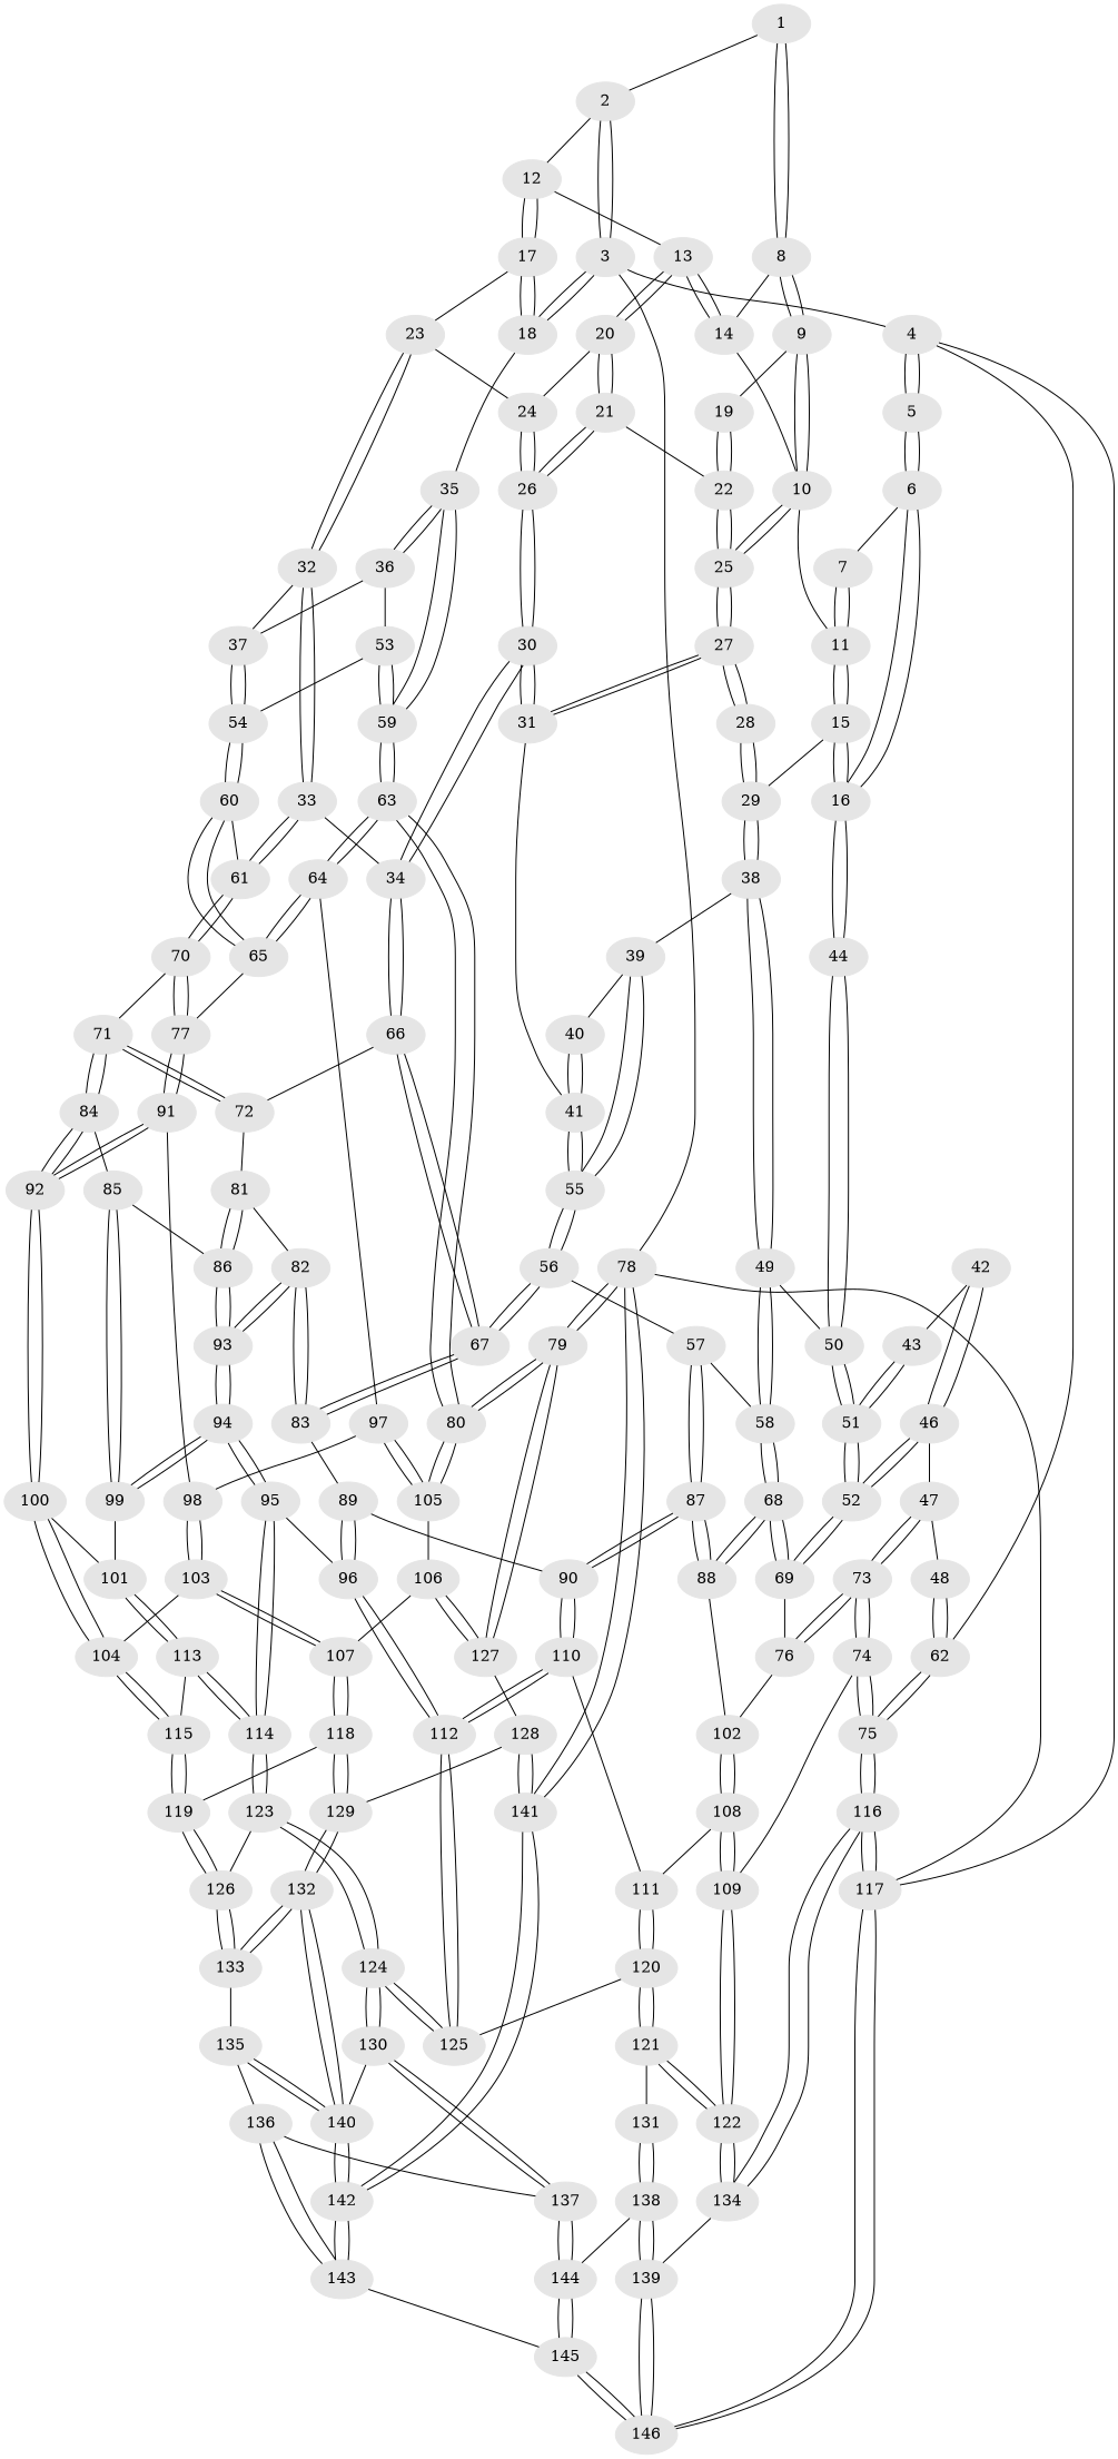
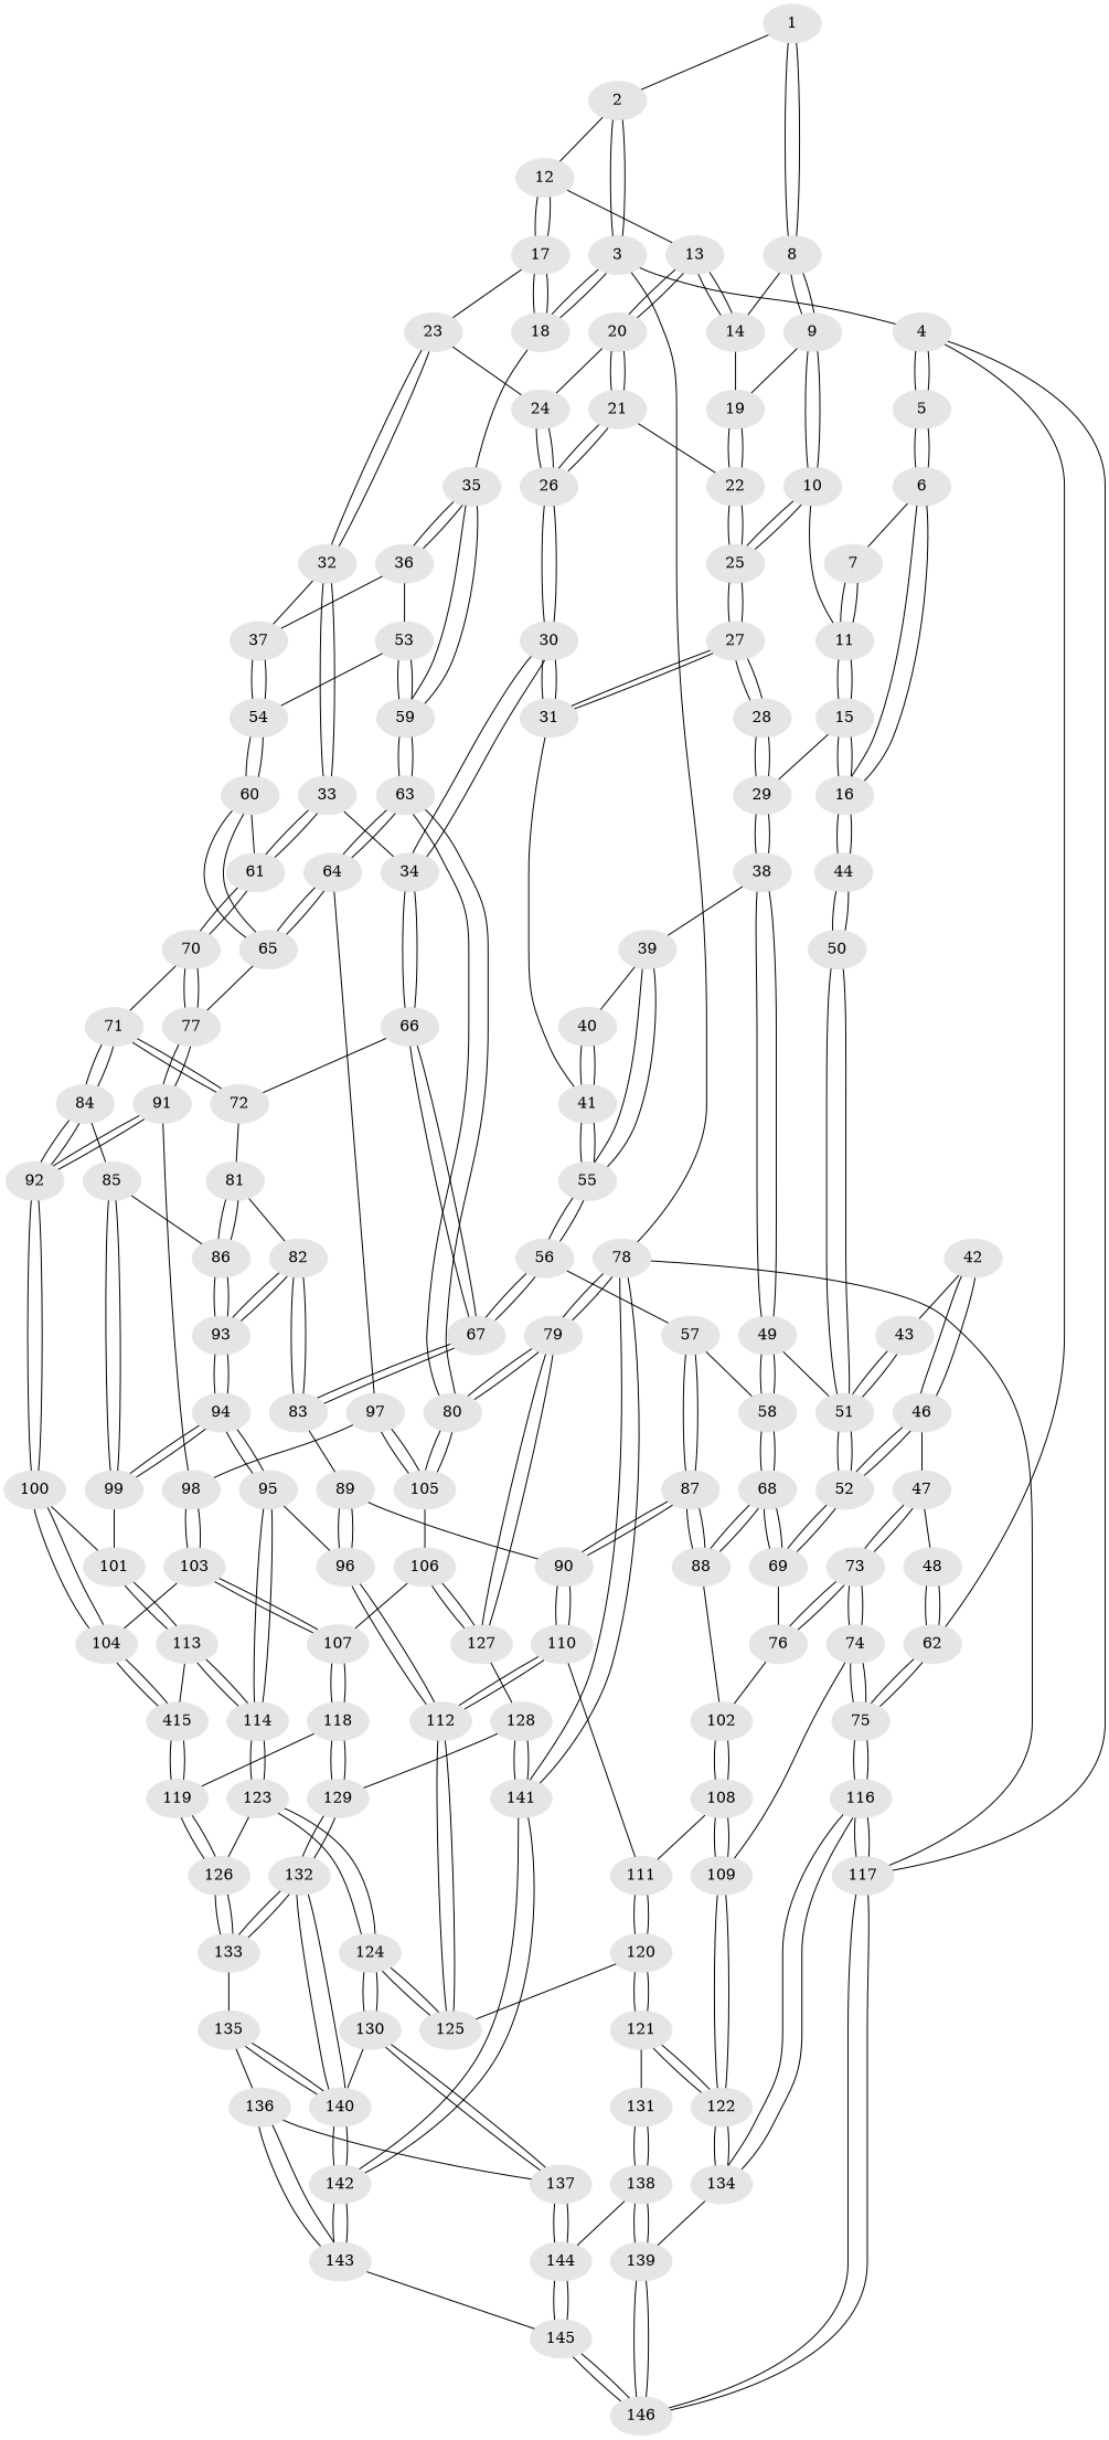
  graph {
    node [color=gray90 style=filled]
    1
    2
    8
    3
    12
    9
    14
    4
    18
    78
    13
    17
    5
    62
    117
    35
    79
    141
    6
    75
    146
    7
    16
    11
    44
    15
    10
    19
    25
    22
    27
    29
    20
    23
    21
    24
    38
    50
    32
    36
    59
    26
    30
    33
    37
    28
    31
    34
    41
    39
    49
    66
    55
    61
    54
    70
    67
    72
    53
    63
    60
    40
    58
    56
    42
    43
    46
    51
    47
    52
    48
    73
    69
    76
    74
    68
    65
    57
    87
    83
    88
    90
    64
    80
    77
    71
    116
    97
    105
    98
    91
    81
    89
    102
    84
    85
    92
    82
    86
    109
    122
    134
    108
    127
    142
    128
    106
    93
    94
    96
    99
    100
    101
    110
    112
    111
    103
    104
    95
    114
    123
    125
    107
    113
-   115
+   115 [label=415]
    118
    119
    129
    120
    121
    126
    124
    139
    132
    133
    131
    138
    130
    137
    140
    135
    144
    136
    143
    145
    1 -- 2
    1 -- 8
    1 -- 8
    2 -- 3
    2 -- 3
    2 -- 12
    8 -- 9
    8 -- 9
    8 -- 14
    3 -- 4
    3 -- 18
    3 -- 18
    3 -- 78
    12 -- 13
    12 -- 17
    12 -- 17
    9 -- 10
    9 -- 10
    9 -- 19
-   14 -- 10
+   14 -- 19
    4 -- 5
    4 -- 5
    4 -- 62
    4 -- 117
    18 -- 35
    78 -- 117
    78 -- 79
    78 -- 79
    78 -- 141
    78 -- 141
    13 -- 14
    13 -- 14
    13 -- 20
    13 -- 20
    17 -- 18
    17 -- 18
    17 -- 23
    5 -- 6
    5 -- 6
    62 -- 75
    62 -- 75
    117 -- 146
    117 -- 146
    35 -- 36
    35 -- 36
    35 -- 59
    35 -- 59
    79 -- 80
    79 -- 80
    79 -- 127
    79 -- 127
    141 -- 142
    141 -- 142
    6 -- 7
    6 -- 16
    6 -- 16
    75 -- 116
    75 -- 116
    7 -- 11
    7 -- 11
    16 -- 44
    16 -- 44
    11 -- 15
    11 -- 15
    44 -- 50
    44 -- 50
    15 -- 16
    15 -- 16
    15 -- 29
    10 -- 11
    10 -- 25
    10 -- 25
    19 -- 22
    19 -- 22
    25 -- 27
    25 -- 27
    22 -- 25
    22 -- 25
    27 -- 28
    27 -- 28
    27 -- 31
    27 -- 31
    29 -- 38
    29 -- 38
    20 -- 21
    20 -- 21
    20 -- 24
    23 -- 24
    23 -- 32
    23 -- 32
    21 -- 22
    21 -- 26
    21 -- 26
    24 -- 26
    24 -- 26
    38 -- 39
    38 -- 49
    38 -- 49
    50 -- 51
    50 -- 51
    32 -- 33
    32 -- 33
    32 -- 37
    36 -- 37
    36 -- 53
    59 -- 63
    59 -- 63
    26 -- 30
    26 -- 30
    30 -- 31
    30 -- 31
    30 -- 34
    30 -- 34
    33 -- 34
    33 -- 61
    33 -- 61
    37 -- 54
    37 -- 54
    28 -- 29
    28 -- 29
    31 -- 41
    34 -- 66
    34 -- 66
    41 -- 55
    41 -- 55
    39 -- 55
    39 -- 55
    39 -- 40
-   49 -- 50
+   49 -- 51
    49 -- 58
    49 -- 58
    66 -- 67
    66 -- 67
    66 -- 72
    55 -- 56
    55 -- 56
    61 -- 70
    61 -- 70
    54 -- 60
    54 -- 60
    70 -- 77
    70 -- 77
    70 -- 71
    67 -- 83
    67 -- 83
    72 -- 81
    53 -- 59
    53 -- 59
    53 -- 54
    63 -- 64
    63 -- 64
    63 -- 80
    63 -- 80
    60 -- 61
    60 -- 65
    60 -- 65
    40 -- 41
    40 -- 41
    58 -- 68
    58 -- 68
    56 -- 67
    56 -- 67
    56 -- 57
    42 -- 43
    42 -- 46
    42 -- 46
    43 -- 51
    43 -- 51
    46 -- 47
    46 -- 52
    46 -- 52
    51 -- 52
    51 -- 52
    47 -- 48
    47 -- 73
    47 -- 73
    52 -- 69
    52 -- 69
    48 -- 62
    48 -- 62
    73 -- 76
    73 -- 76
    73 -- 74
    73 -- 74
    69 -- 76
    76 -- 102
    74 -- 75
    74 -- 75
    74 -- 109
    68 -- 69
    68 -- 69
    68 -- 88
    68 -- 88
    65 -- 77
    57 -- 58
    57 -- 87
    57 -- 87
    87 -- 88
    87 -- 88
    87 -- 90
    87 -- 90
    83 -- 89
    88 -- 102
    90 -- 110
    90 -- 110
    64 -- 65
    64 -- 65
    64 -- 97
    80 -- 105
    80 -- 105
    77 -- 91
    77 -- 91
    71 -- 72
    71 -- 72
    71 -- 84
    71 -- 84
    116 -- 117
    116 -- 117
    116 -- 134
    116 -- 134
    97 -- 105
    97 -- 105
    97 -- 98
    105 -- 106
    98 -- 103
    98 -- 103
    91 -- 98
    91 -- 92
    91 -- 92
    81 -- 82
    81 -- 86
    81 -- 86
    89 -- 90
    89 -- 96
    89 -- 96
    102 -- 108
    102 -- 108
    84 -- 85
    84 -- 92
    84 -- 92
    85 -- 86
    85 -- 99
    85 -- 99
    92 -- 100
    92 -- 100
    82 -- 83
    82 -- 83
    82 -- 93
    82 -- 93
    86 -- 93
    86 -- 93
    109 -- 122
    109 -- 122
    122 -- 134
    122 -- 134
    134 -- 139
    108 -- 109
    108 -- 109
    108 -- 111
    127 -- 128
    142 -- 143
    142 -- 143
    128 -- 141
    128 -- 141
    128 -- 129
    106 -- 127
    106 -- 127
    106 -- 107
    93 -- 94
    93 -- 94
    94 -- 99
    94 -- 99
    94 -- 95
    94 -- 95
    96 -- 112
    96 -- 112
    99 -- 101
    100 -- 101
    100 -- 104
    100 -- 104
    101 -- 113
    101 -- 113
    110 -- 112
    110 -- 112
    110 -- 111
    112 -- 125
    112 -- 125
    111 -- 120
    111 -- 120
    103 -- 104
    103 -- 107
    103 -- 107
    104 -- 115
    104 -- 115
    95 -- 96
    95 -- 114
    95 -- 114
    114 -- 123
    114 -- 123
    123 -- 126
    123 -- 124
    123 -- 124
    107 -- 118
    107 -- 118
    113 -- 114
    113 -- 114
    113 -- 115
    115 -- 119
    115 -- 119
    118 -- 119
    118 -- 129
    118 -- 129
    119 -- 126
    119 -- 126
    129 -- 132
    129 -- 132
    120 -- 125
    120 -- 121
    120 -- 121
    121 -- 122
    121 -- 122
    121 -- 131
    126 -- 133
    126 -- 133
    124 -- 125
    124 -- 125
    124 -- 130
    124 -- 130
    139 -- 146
    139 -- 146
    132 -- 133
    132 -- 133
    132 -- 140
    132 -- 140
    133 -- 135
    131 -- 138
    131 -- 138
    138 -- 139
    138 -- 139
    138 -- 144
    130 -- 137
    130 -- 137
    130 -- 140
    137 -- 144
    137 -- 144
    140 -- 142
    140 -- 142
    135 -- 140
    135 -- 140
    135 -- 136
    144 -- 145
    144 -- 145
    136 -- 137
    136 -- 143
    136 -- 143
    143 -- 145
    145 -- 146
    145 -- 146
  }
